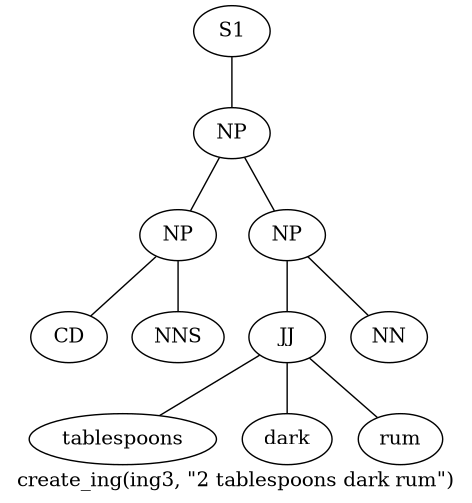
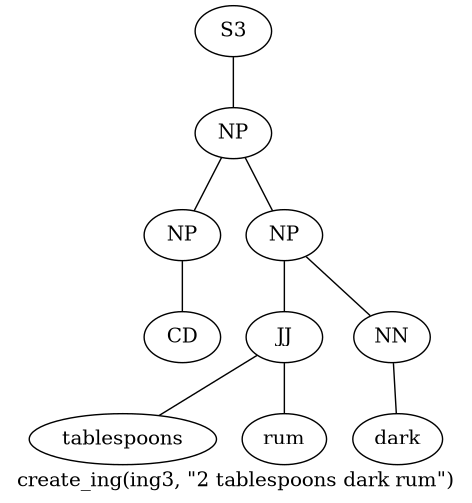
  graph {
    label="create_ing(ing3, \"2 tablespoons dark rum\")"
-   n1 [label=S1]
+   n1 [label=S3]
    n2 [label=NP]
    n3 [label=NP]
    n4 [label=NP]
    n5 [label=CD]
-   n6 [label=NNS]
    n7 [label=JJ]
    n8 [label=NN]
    n9 [label=tablespoons]
    n10 [label=dark]
    n11 [label=rum]
    n1 -- n2
    n2 -- n3
    n2 -- n4
    n3 -- n5
-   n3 -- n6
    n4 -- n7
    n4 -- n8
    n7 -- n9
-   n7 -- n10
+   n8 -- n10
    n7 -- n11
  }
